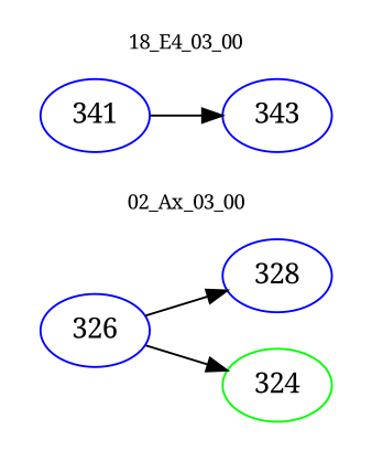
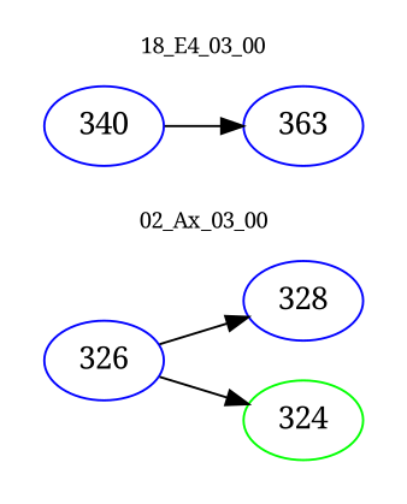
  digraph {
    fontname="Noto Serif"
    rankdir=LR
    node [color=blue fontname="Noto Serif"]
    edge [color=black fontname="Noto Serif"]
    n1 [label=326]
    n2 [color=green label=324]
    n3 [label=328]
-   n4 [label=341]
-   n5 [label=343]
+   n4 [label=340]
+   n5 [label=363]
    subgraph cluster_1 {
      color=white
      fontsize=10
      label="02_Ax_03_00"
      n1
      n2
      n3
    }
    subgraph cluster_2 {
      color=white
      fontsize=10
      label="18_E4_03_00"
      n4
      n5
    }
    n1 -> n2
    n1 -> n3
    n4 -> n5
  }
